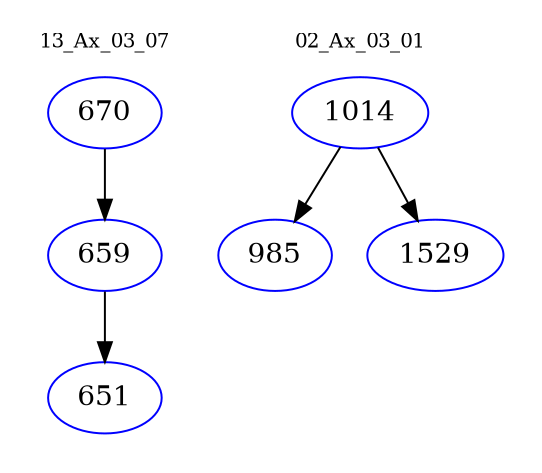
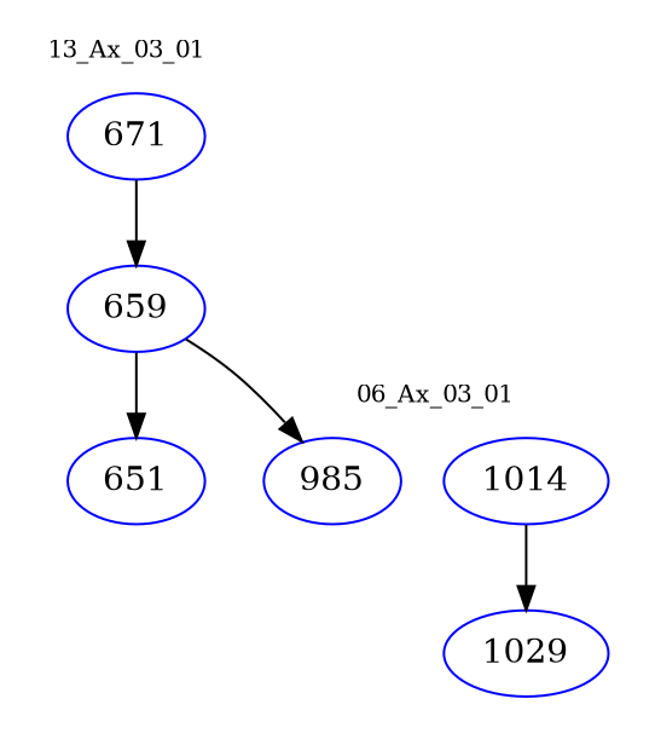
  digraph {
    node [color=blue]
    edge [color=black]
    n1 [label=659]
    n2 [label=651]
-   n3 [label=670]
+   n3 [label=671]
    n4 [label=1014]
    n5 [label=985]
-   n6 [label=1529]
+   n6 [label=1029]
    subgraph cluster_1 {
      color=white
      fontsize=10
-     label="13_Ax_03_07"
+     label="13_Ax_03_01"
      n1
      n2
      n3
    }
    subgraph cluster_2 {
      color=white
      fontsize=10
-     label="02_Ax_03_01"
+     label="06_Ax_03_01"
      n4
      n5
      n6
    }
    n1 -> n2
    n3 -> n1
-   n4 -> n5
+   n1 -> n5
    n4 -> n6
  }
